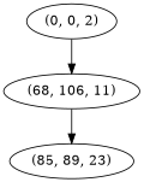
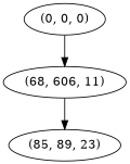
  digraph {
-   "(0, 0, 0)" [label="(0, 0, 2)"]
-   "(68, 106, 11)"
+   "(0, 0, 0)"
+   "(68, 106, 11)" [label="(68, 606, 11)"]
    "(85, 89, 23)"
    "(0, 0, 0)" -> "(68, 106, 11)"
    "(68, 106, 11)" -> "(85, 89, 23)"
  }
